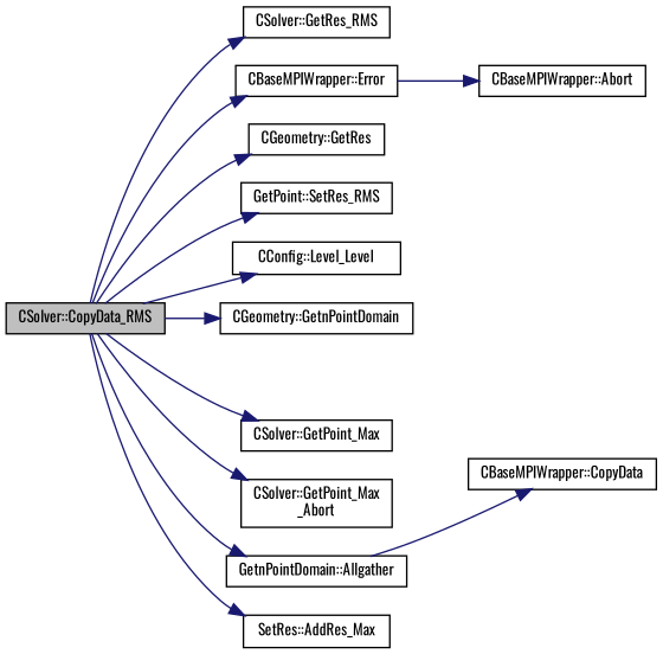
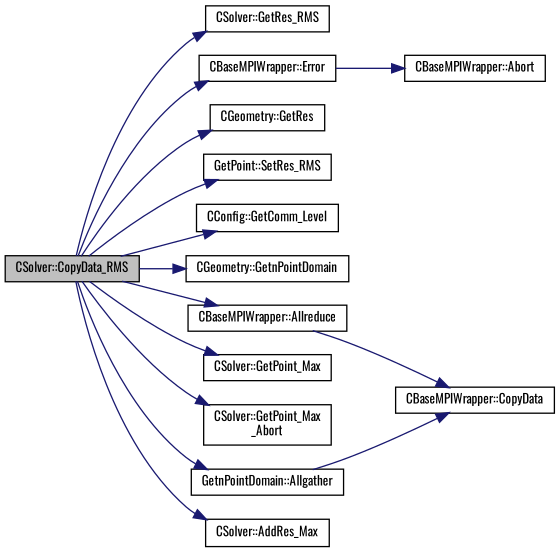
  digraph {
    fontname=Oswald
    rankdir=LR
    node [color=black fillcolor=white fontname=Oswald fontsize=10 shape=record style=filled]
    edge [color=midnightblue fontname=Oswald fontsize=10 labelfontname=Helvetica labelfontsize=10 style=solid]
    n1 [fillcolor=grey75 fontcolor=black height=0.2 label="CSolver::CopyData_RMS" width=0.4]
    n2 [height=0.2 label="CSolver::GetRes_RMS" width=0.4]
    n3 [height=0.2 label="CBaseMPIWrapper::Error" width=0.4]
    n4 [height=0.2 label="CGeometry::GetRes" width=0.4]
    n5 [height=0.2 label="GetPoint::SetRes_RMS" width=0.4]
-   n6 [height=0.2 label="CConfig::Level_Level" width=0.4]
+   n6 [height=0.2 label="CConfig::GetComm_Level" width=0.4]
    n7 [height=0.2 label="CGeometry::GetnPointDomain" width=0.4]
+   n8 [height=0.2 label="CBaseMPIWrapper::Allreduce" width=0.4]
    n9 [height=0.2 label="CSolver::GetPoint_Max" width=0.4]
    n10 [height=0.2 label="CSolver::GetPoint_Max\l_Abort" width=0.4]
    n11 [height=0.2 label="GetnPointDomain::Allgather" width=0.4]
-   n12 [height=0.2 label="SetRes::AddRes_Max" width=0.4]
+   n12 [height=0.2 label="CSolver::AddRes_Max" width=0.4]
    n13 [height=0.2 label="CBaseMPIWrapper::Abort" width=0.4]
    n14 [height=0.2 label="CBaseMPIWrapper::CopyData" width=0.4]
    n1 -> n2
    n1 -> n3
    n1 -> n4
    n1 -> n5
    n1 -> n6
    n1 -> n7
+   n1 -> n8
    n1 -> n9
    n1 -> n10
    n1 -> n11
    n1 -> n12
    n3 -> n13
+   n8 -> n14
    n11 -> n14
  }
